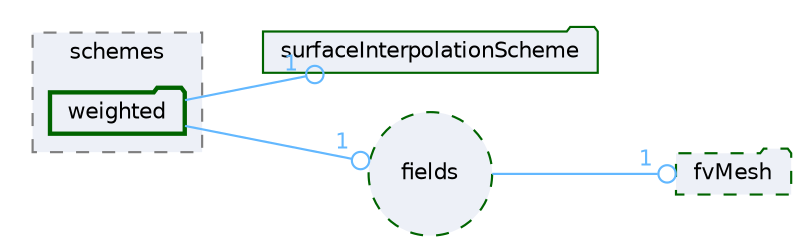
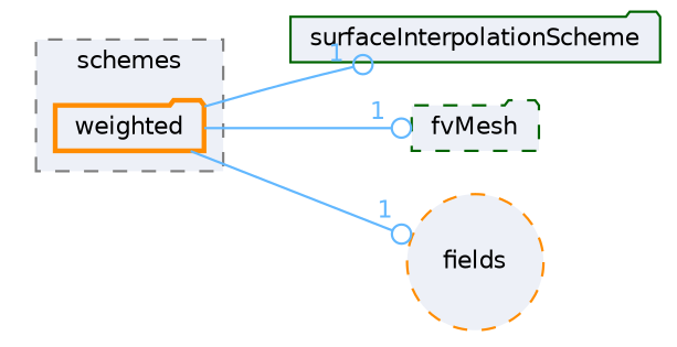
  digraph {
    compound=true
    rankdir=LR
    node [color=darkorange fillcolor="#edf0f7" fontname=Helvetica fontsize=10 shape=folder style="filled,dashed"]
    edge [arrowhead=odot color=steelblue1 fontcolor=steelblue1 fontname=Helvetica fontsize=10 headlabel=1 labeldistance=1.5 labelfontname=Helvetica labelfontsize=10]
-   n1 [color=darkgreen height=0.2 label=weighted style="filled,bold" width=0.4]
+   n1 [height=0.2 label=weighted style="filled,bold" width=0.4]
    n2 [color=darkgreen height=0.2 label=surfaceInterpolationScheme style=filled width=0.4]
    n3 [color=darkgreen height=0.2 label=fvMesh width=0.4]
-   n4 [color=darkgreen height=0.2 label=fields shape=circle width=0.4]
+   n4 [height=0.2 label=fields shape=circle width=0.4]
    subgraph cluster_1 {
      bgcolor="#edf0f7"
      fontname=Helvetica
      fontsize=10
      label=schemes
      pencolor=grey50
      style="filled,dashed"
      n1
    }
    n1 -> n2
-   n4 -> n3
+   n1 -> n3
    n1 -> n4
  }
